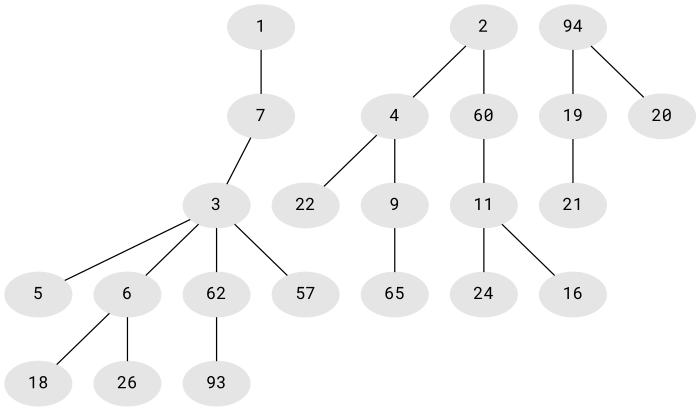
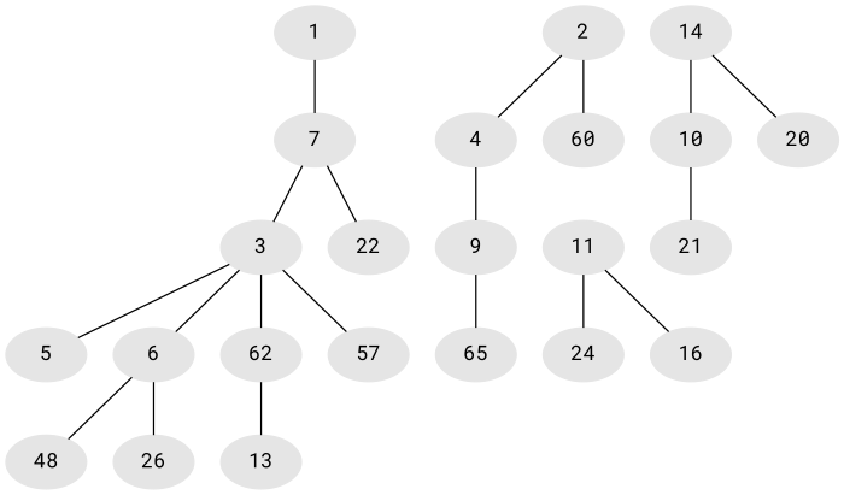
  graph {
    fontname="Roboto Mono"
    node [color=gray90 fontname="Roboto Mono" style=filled]
    edge [fontname="Roboto Mono" weight=1.0]
    1
    7
    2
    4
    n5 [label=60]
    3
    5
    6
    n9 [label=62]
    n10 [label=57]
    22
    9
    11
-   18
+   18 [label=48]
    26
-   13 [label=93]
+   13
    n17 [label=65]
-   14 [label=94]
-   19
+   14
+   19 [label=10]
    20
    24
    16
    21
    1 -- 7
    7 -- 3
-   4 -- 22
+   7 -- 22
    2 -- 4
    2 -- n5
    4 -- 9 [weight=3.0]
-   n5 -- 11
    3 -- 5
    3 -- 6
    3 -- n9
    3 -- n10
    6 -- 18
    6 -- 26
    n9 -- 13
    9 -- n17
    11 -- 24
    11 -- 16
    14 -- 19
    14 -- 20
    19 -- 21
  }
